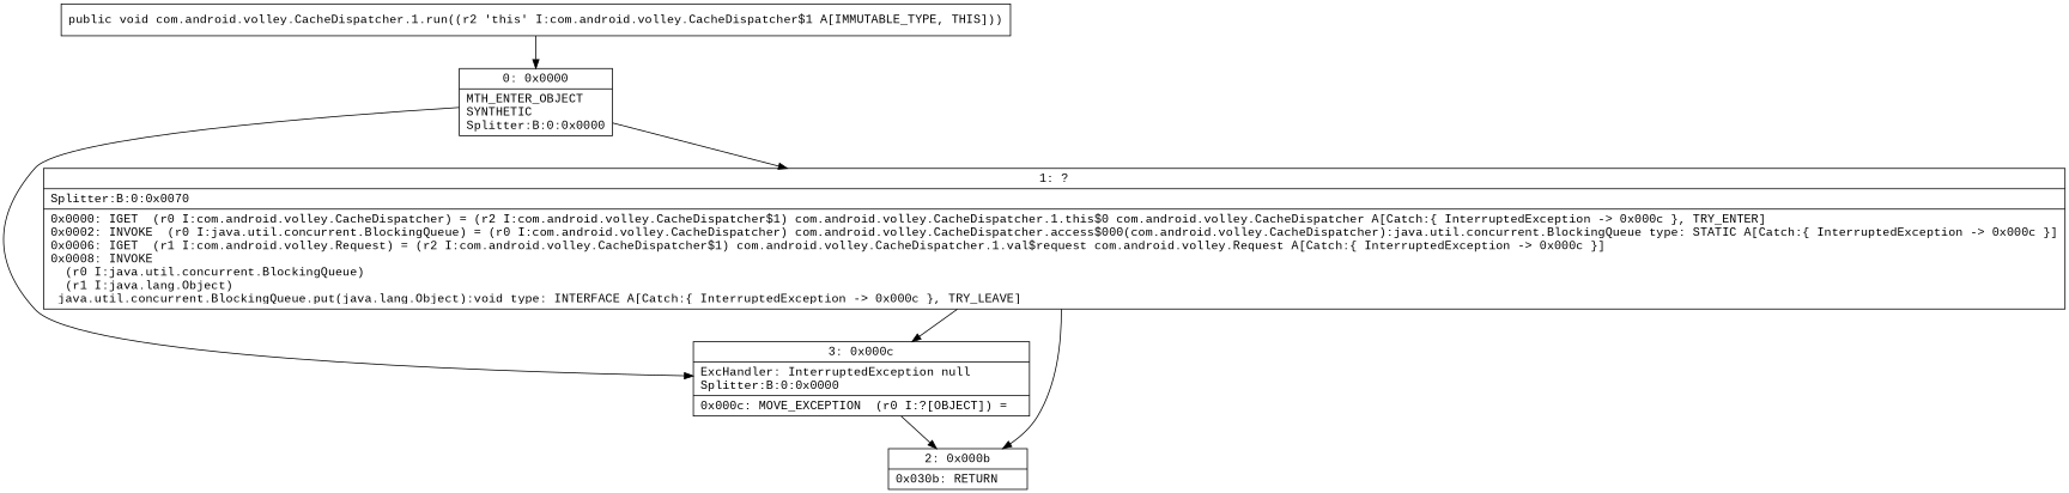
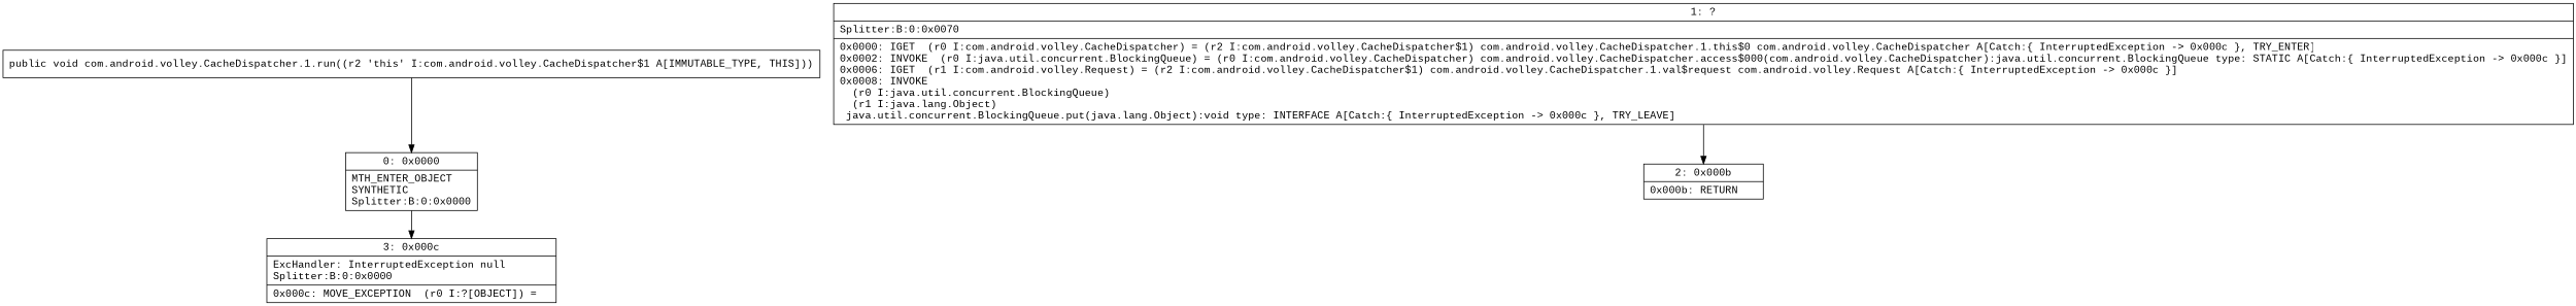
  digraph {
    fontname="Liberation Mono"
    node [fontname="Liberation Mono" shape=record]
    edge [fontname="Liberation Mono"]
    n1 [label="{0\:\ 0x0000|MTH_ENTER_OBJECT\lSYNTHETIC\lSplitter:B:0:0x0000\l}"]
    n2 [label="{1\:\ ?|Splitter:B:0:0x0070\l|0x0000: IGET  (r0 I:com.android.volley.CacheDispatcher) = (r2 I:com.android.volley.CacheDispatcher$1) com.android.volley.CacheDispatcher.1.this$0 com.android.volley.CacheDispatcher A[Catch:\{ InterruptedException \-\> 0x000c \}, TRY_ENTER]\l0x0002: INVOKE  (r0 I:java.util.concurrent.BlockingQueue) = (r0 I:com.android.volley.CacheDispatcher) com.android.volley.CacheDispatcher.access$000(com.android.volley.CacheDispatcher):java.util.concurrent.BlockingQueue type: STATIC A[Catch:\{ InterruptedException \-\> 0x000c \}]\l0x0006: IGET  (r1 I:com.android.volley.Request) = (r2 I:com.android.volley.CacheDispatcher$1) com.android.volley.CacheDispatcher.1.val$request com.android.volley.Request A[Catch:\{ InterruptedException \-\> 0x000c \}]\l0x0008: INVOKE  \l  (r0 I:java.util.concurrent.BlockingQueue)\l  (r1 I:java.lang.Object)\l java.util.concurrent.BlockingQueue.put(java.lang.Object):void type: INTERFACE A[Catch:\{ InterruptedException \-\> 0x000c \}, TRY_LEAVE]\l}"]
    n3 [label="{3\:\ 0x000c|ExcHandler: InterruptedException null\lSplitter:B:0:0x0000\l|0x000c: MOVE_EXCEPTION  (r0 I:?[OBJECT]) =  \l}"]
-   n4 [label="{2\:\ 0x000b|0x030b: RETURN   \l}"]
+   n4 [label="{2\:\ 0x000b|0x000b: RETURN   \l}"]
    n5 [label="{public void com.android.volley.CacheDispatcher.1.run((r2 'this' I:com.android.volley.CacheDispatcher$1 A[IMMUTABLE_TYPE, THIS])) }"]
-   n1 -> n2
    n1 -> n3
-   n2 -> n3
    n2 -> n4
-   n3 -> n4
    n5 -> n1
  }
